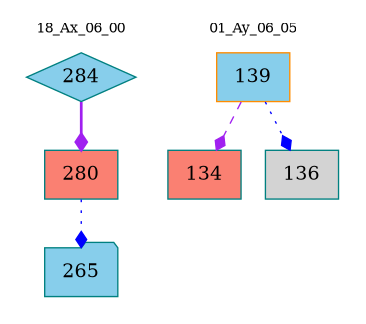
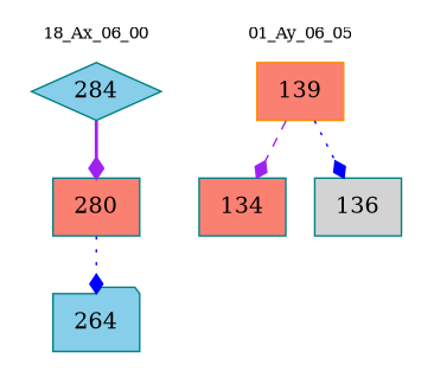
  digraph {
    node [color=teal fillcolor=skyblue shape=box style=filled]
    edge [arrowhead=diamond color=blue style=dotted]
    n1 [fillcolor=salmon label=280]
-   n2 [label=265 shape=folder]
+   n2 [label=264 shape=folder]
    n3 [label=284 shape=diamond]
-   n4 [color=darkorange label=139]
+   n4 [color=darkorange fillcolor=salmon label=139]
    n5 [fillcolor=salmon label=134]
    n6 [fillcolor=lightgrey label=136]
    subgraph cluster_1 {
      color=white
      fontsize=10
      label="18_Ax_06_00"
      n1
      n2
      n3
    }
    subgraph cluster_2 {
      color=white
      fontsize=10
      label="01_Ay_06_05"
      n4
      n5
      n6
    }
    n1 -> n2
    n3 -> n1 [color=purple style=bold]
    n4 -> n5 [color=purple style=dashed]
    n4 -> n6
  }
